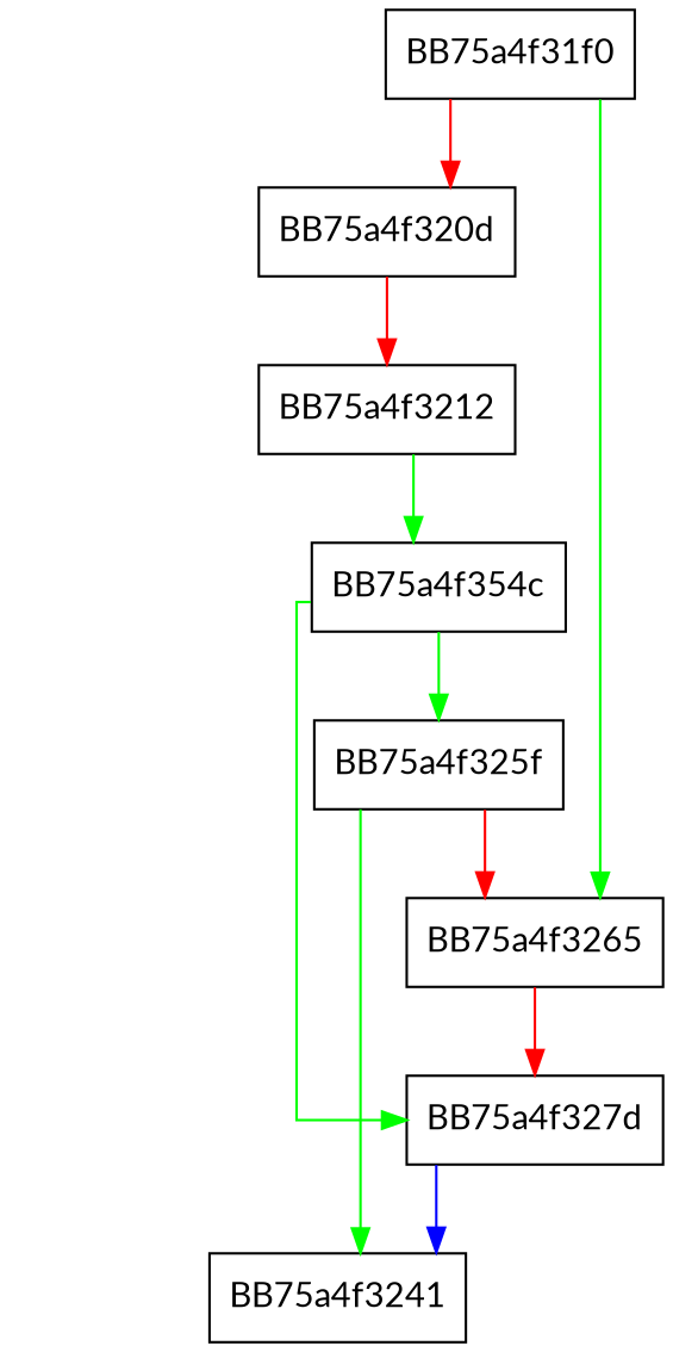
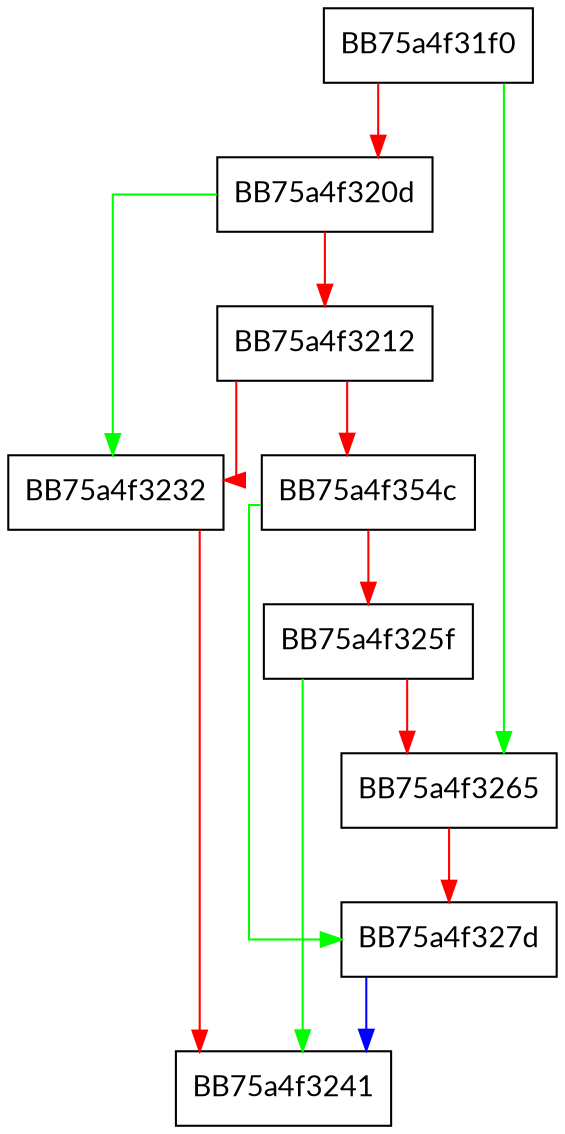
  digraph {
    fontname=Lato
    splines=ortho
    node [fontname=Lato shape=box]
    edge [color=red fontname=Lato]
    BB75a4f31f0
    BB75a4f320d
    BB75a4f3265
    BB75a4f327d
    BB75a4f3241
+   BB75a4f3232
    n7 [label=BB75a4f3212]
    n8 [label=BB75a4f354c]
    BB75a4f325f
    BB75a4f31f0 -> BB75a4f320d
    BB75a4f31f0 -> BB75a4f3265 [color=green]
+   BB75a4f320d -> BB75a4f3232 [color=green]
    BB75a4f320d -> n7
    BB75a4f3265 -> BB75a4f327d
    BB75a4f327d -> BB75a4f3241 [color=blue]
-   n7 -> n8 [color=green]
+   BB75a4f3232 -> BB75a4f3241
+   n7 -> BB75a4f3232
+   n7 -> n8
    n8 -> BB75a4f327d [color=green]
-   n8 -> BB75a4f325f [color=green]
+   n8 -> BB75a4f325f
    BB75a4f325f -> BB75a4f3265
    BB75a4f325f -> BB75a4f3241 [color=green]
  }
